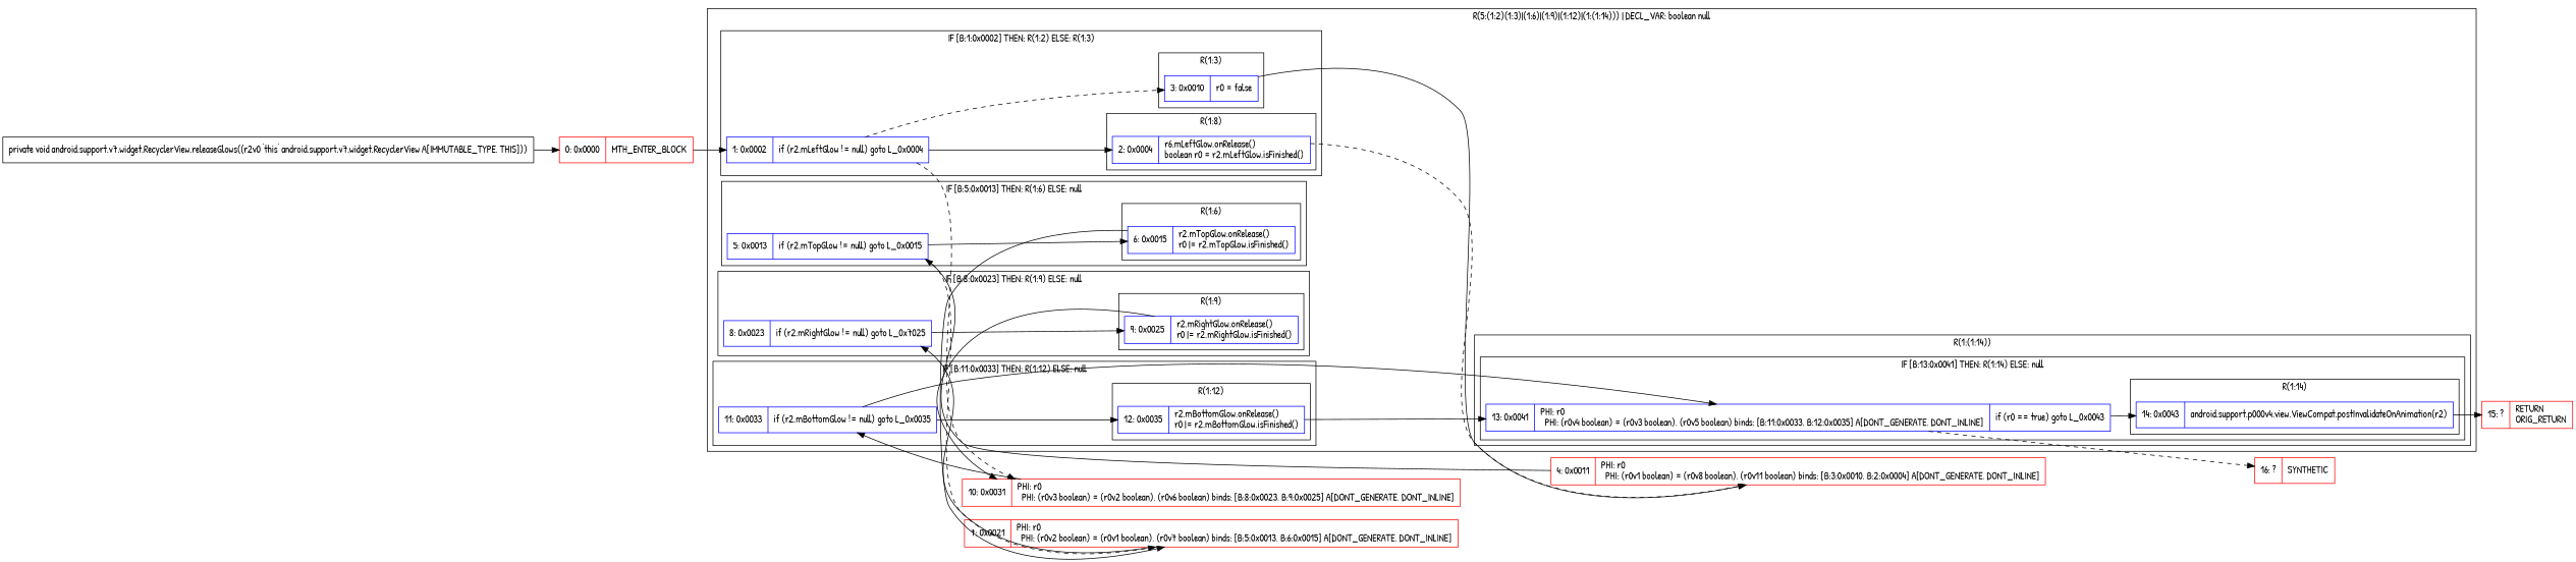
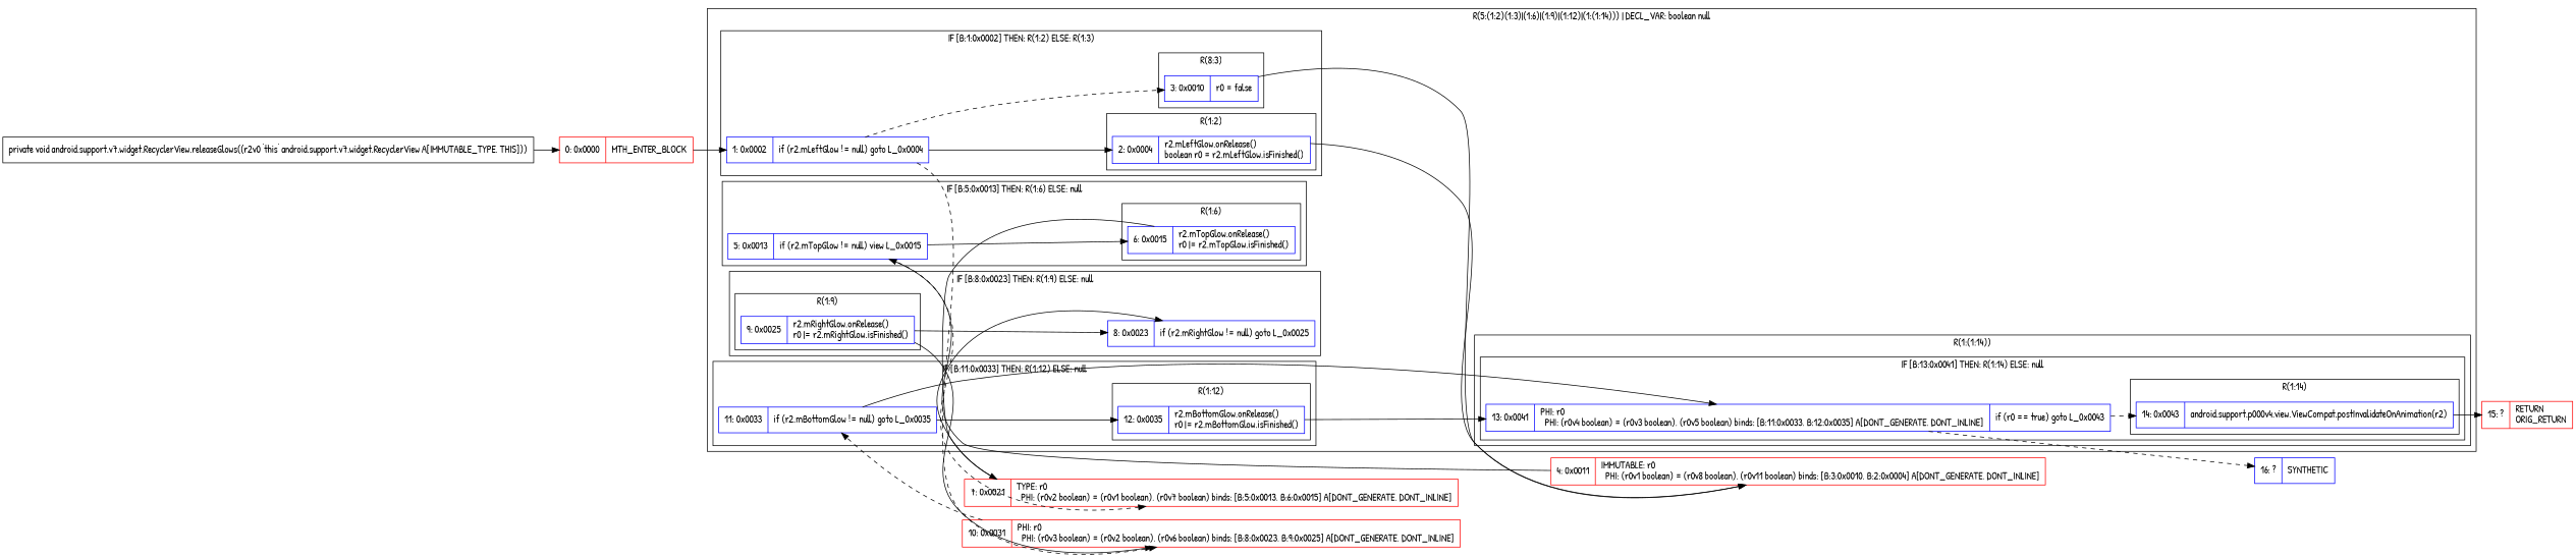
  digraph {
    fontname="Patrick Hand"
    rankdir=LR
    node [color=blue fontname="Patrick Hand" shape=record]
    edge [fontname="Patrick Hand"]
-   n1 [label="{2\:\ 0x0004|r6.mLeftGlow.onRelease()\lboolean r0 = r2.mLeftGlow.isFinished()\l}"]
+   n1 [label="{2\:\ 0x0004|r2.mLeftGlow.onRelease()\lboolean r0 = r2.mLeftGlow.isFinished()\l}"]
    n2 [label="{3\:\ 0x0010|r0 = false\l}"]
    n3 [label="{1\:\ 0x0002|if (r2.mLeftGlow != null) goto L_0x0004\l}"]
    n4 [label="{6\:\ 0x0015|r2.mTopGlow.onRelease()\lr0 \|= r2.mTopGlow.isFinished()\l}"]
-   n5 [label="{5\:\ 0x0013|if (r2.mTopGlow != null) goto L_0x0015\l}"]
+   n5 [label="{5\:\ 0x0013|if (r2.mTopGlow != null) view L_0x0015\l}"]
    n6 [label="{9\:\ 0x0025|r2.mRightGlow.onRelease()\lr0 \|= r2.mRightGlow.isFinished()\l}"]
-   n7 [label="{8\:\ 0x0023|if (r2.mRightGlow != null) goto L_0x7025\l}"]
+   n7 [label="{8\:\ 0x0023|if (r2.mRightGlow != null) goto L_0x0025\l}"]
    n8 [label="{12\:\ 0x0035|r2.mBottomGlow.onRelease()\lr0 \|= r2.mBottomGlow.isFinished()\l}"]
    n9 [label="{11\:\ 0x0033|if (r2.mBottomGlow != null) goto L_0x0035\l}"]
    n10 [label="{14\:\ 0x0043|android.support.p000v4.view.ViewCompat.postInvalidateOnAnimation(r2)\l}"]
    n11 [label="{13\:\ 0x0041|PHI: r0 \l  PHI: (r0v4 boolean) = (r0v3 boolean), (r0v5 boolean) binds: [B:11:0x0033, B:12:0x0035] A[DONT_GENERATE, DONT_INLINE]\l|if (r0 == true) goto L_0x0043\l}"]
-   n12 [color=red label="{4\:\ 0x0011|PHI: r0 \l  PHI: (r0v1 boolean) = (r0v8 boolean), (r0v11 boolean) binds: [B:3:0x0010, B:2:0x0004] A[DONT_GENERATE, DONT_INLINE]\l}"]
+   n12 [color=red label="{4\:\ 0x0011|IMMUTABLE: r0 \l  PHI: (r0v1 boolean) = (r0v8 boolean), (r0v11 boolean) binds: [B:3:0x0010, B:2:0x0004] A[DONT_GENERATE, DONT_INLINE]\l}"]
    n13 [color=red label="{10\:\ 0x0031|PHI: r0 \l  PHI: (r0v3 boolean) = (r0v2 boolean), (r0v6 boolean) binds: [B:8:0x0023, B:9:0x0025] A[DONT_GENERATE, DONT_INLINE]\l}"]
-   n14 [color=red label="{7\:\ 0x0021|PHI: r0 \l  PHI: (r0v2 boolean) = (r0v1 boolean), (r0v7 boolean) binds: [B:5:0x0013, B:6:0x0015] A[DONT_GENERATE, DONT_INLINE]\l}"]
+   n14 [color=red label="{7\:\ 0x0021|TYPE: r0 \l  PHI: (r0v2 boolean) = (r0v1 boolean), (r0v7 boolean) binds: [B:5:0x0013, B:6:0x0015] A[DONT_GENERATE, DONT_INLINE]\l}"]
    n15 [color=red label="{15\:\ ?|RETURN\lORIG_RETURN\l}"]
-   n16 [color=red label="{16\:\ ?|SYNTHETIC\l}"]
+   n16 [label="{16\:\ ?|SYNTHETIC\l}"]
    n17 [color=red label="{0\:\ 0x0000|MTH_ENTER_BLOCK\l}"]
    n18 [label="{private void android.support.v7.widget.RecyclerView.releaseGlows((r2v0 'this' android.support.v7.widget.RecyclerView A[IMMUTABLE_TYPE, THIS])) }" color=""]
    subgraph cluster_1 {
      label="R(5:(1:2)(1:3)|(1:6)|(1:9)|(1:12)|(1:(1:14))) | DECL_VAR: boolean null\l"
      subgraph cluster_2 {
        label="IF [B:1:0x0002] THEN: R(1:2) ELSE: R(1:3)"
        n3
        subgraph cluster_3 {
-         label="R(1:8)"
+         label="R(1:2)"
          n1
        }
        subgraph cluster_4 {
-         label="R(1:3)"
+         label="R(8:3)"
          n2
        }
      }
      subgraph cluster_5 {
        label="IF [B:5:0x0013] THEN: R(1:6) ELSE: null"
        n5
        subgraph cluster_6 {
          label="R(1:6)"
          n4
        }
      }
      subgraph cluster_7 {
        label="IF [B:8:0x0023] THEN: R(1:9) ELSE: null"
        n7
        subgraph cluster_8 {
          label="R(1:9)"
          n6
        }
      }
      subgraph cluster_9 {
        label="IF [B:11:0x0033] THEN: R(1:12) ELSE: null"
        n9
        subgraph cluster_10 {
          label="R(1:12)"
          n8
        }
      }
      subgraph cluster_11 {
        label="R(1:(1:14))"
        subgraph cluster_12 {
          label="IF [B:13:0x0041] THEN: R(1:14) ELSE: null"
          n11
          subgraph cluster_13 {
            label="R(1:14)"
            n10
          }
        }
      }
    }
-   n1 -> n12 [style=dashed]
+   n1 -> n12
    n2 -> n12
    n3 -> n1
    n3 -> n2 [style=dashed]
    n3 -> n13 [style=dashed]
    n4 -> n14
    n5 -> n4
    n5 -> n14 [style=dashed]
    n6 -> n13
-   n7 -> n6
+   n6 -> n7
    n8 -> n11
    n9 -> n8
    n9 -> n11 [style=solid]
    n10 -> n15
-   n11 -> n10
+   n11 -> n10 [style=dashed]
    n11 -> n16 [style=dashed]
    n12 -> n5
-   n13 -> n9
+   n13 -> n9 [style=dashed]
    n14 -> n7
    n17 -> n3
    n18 -> n17
  }
